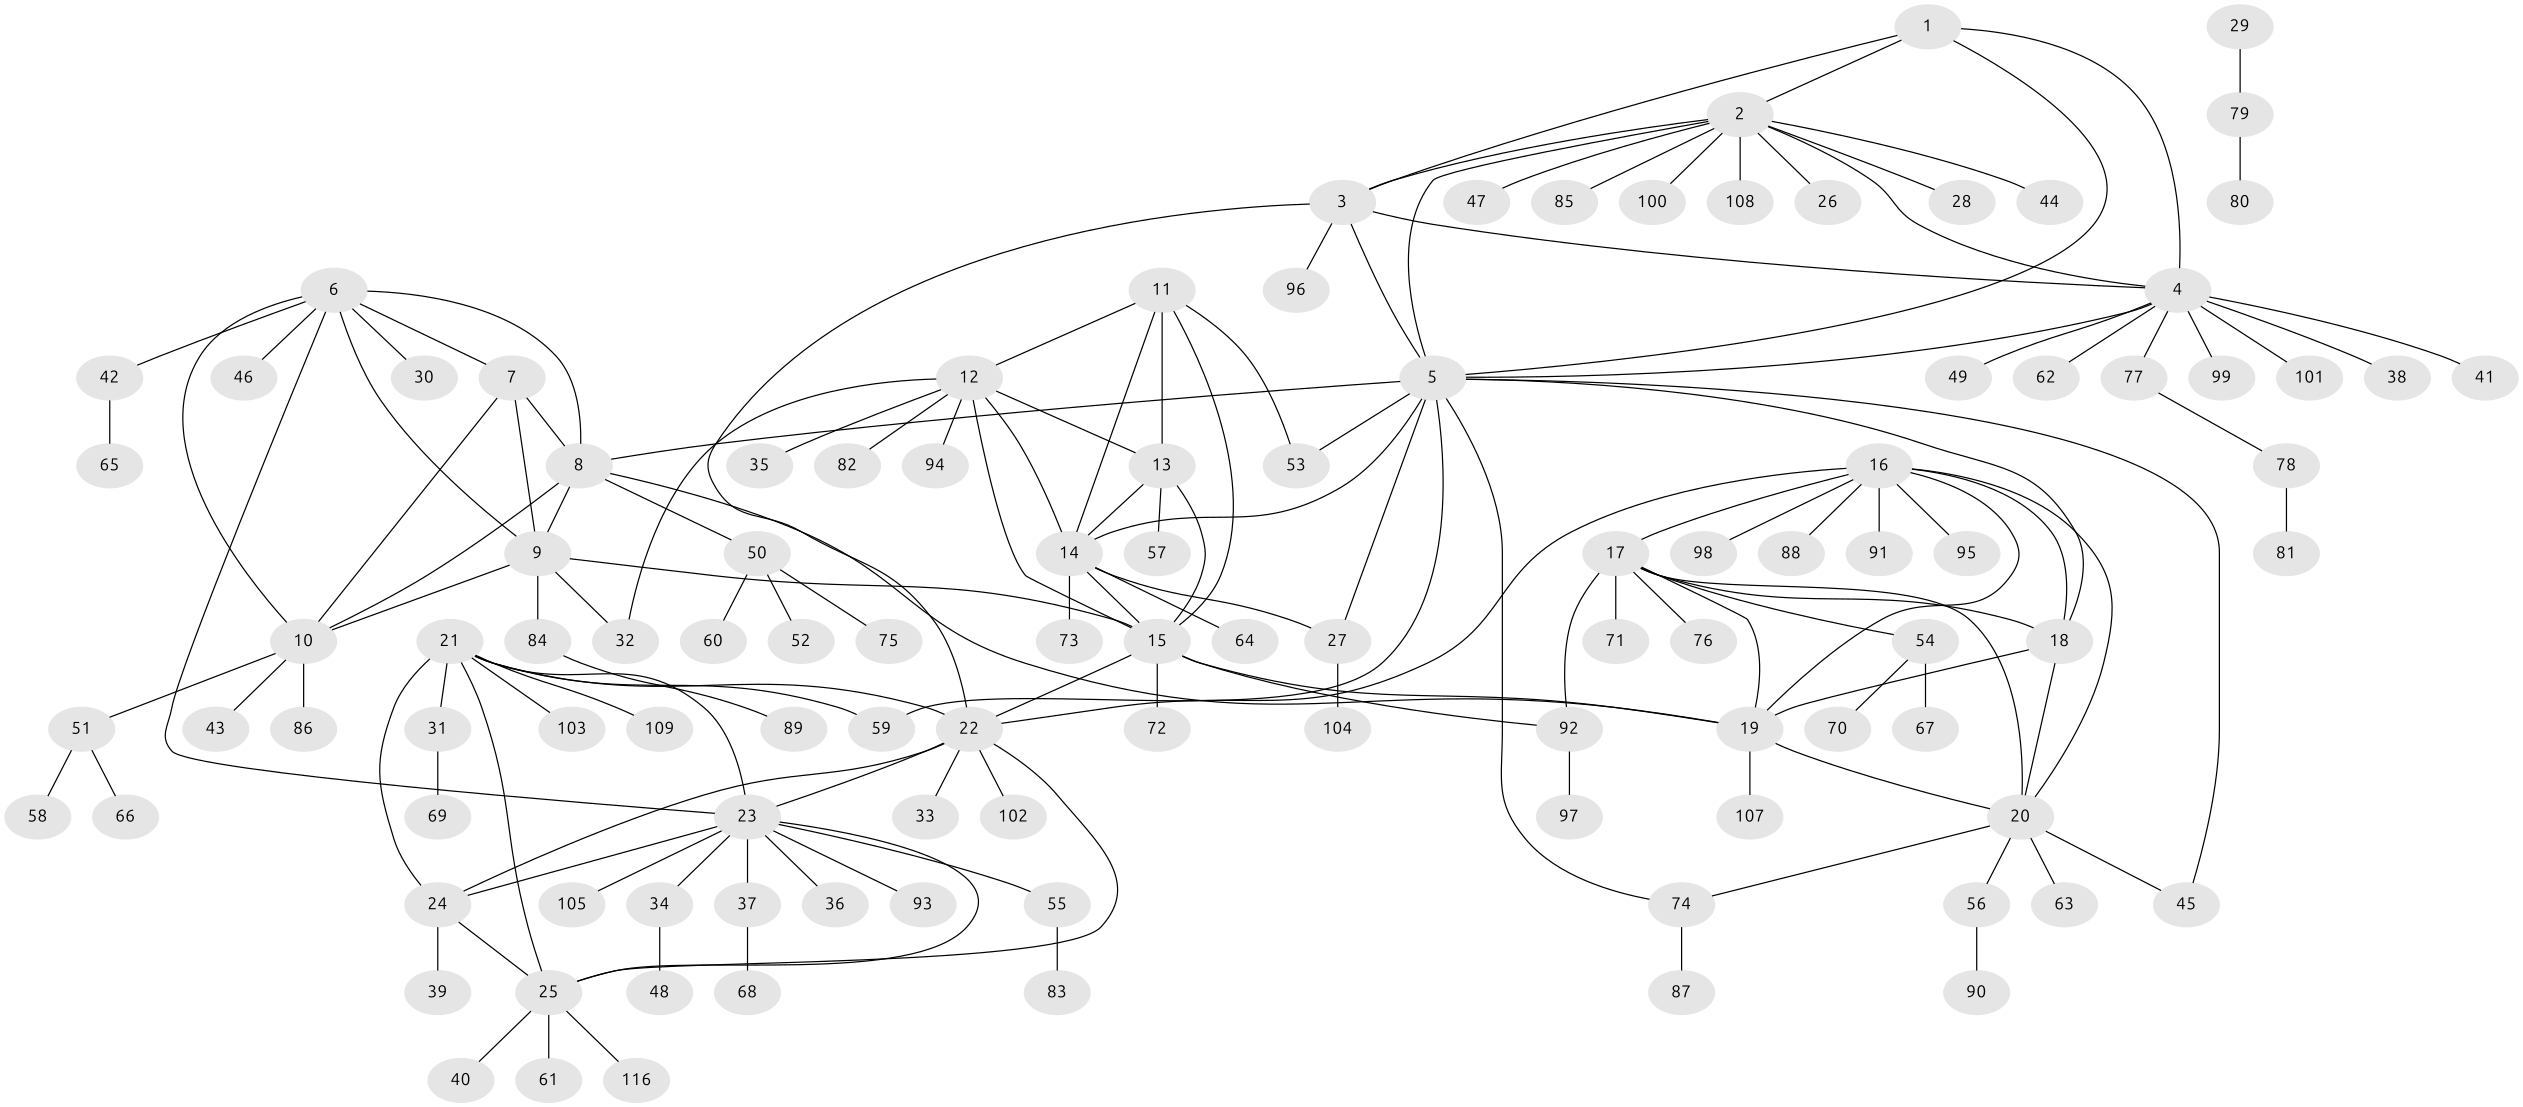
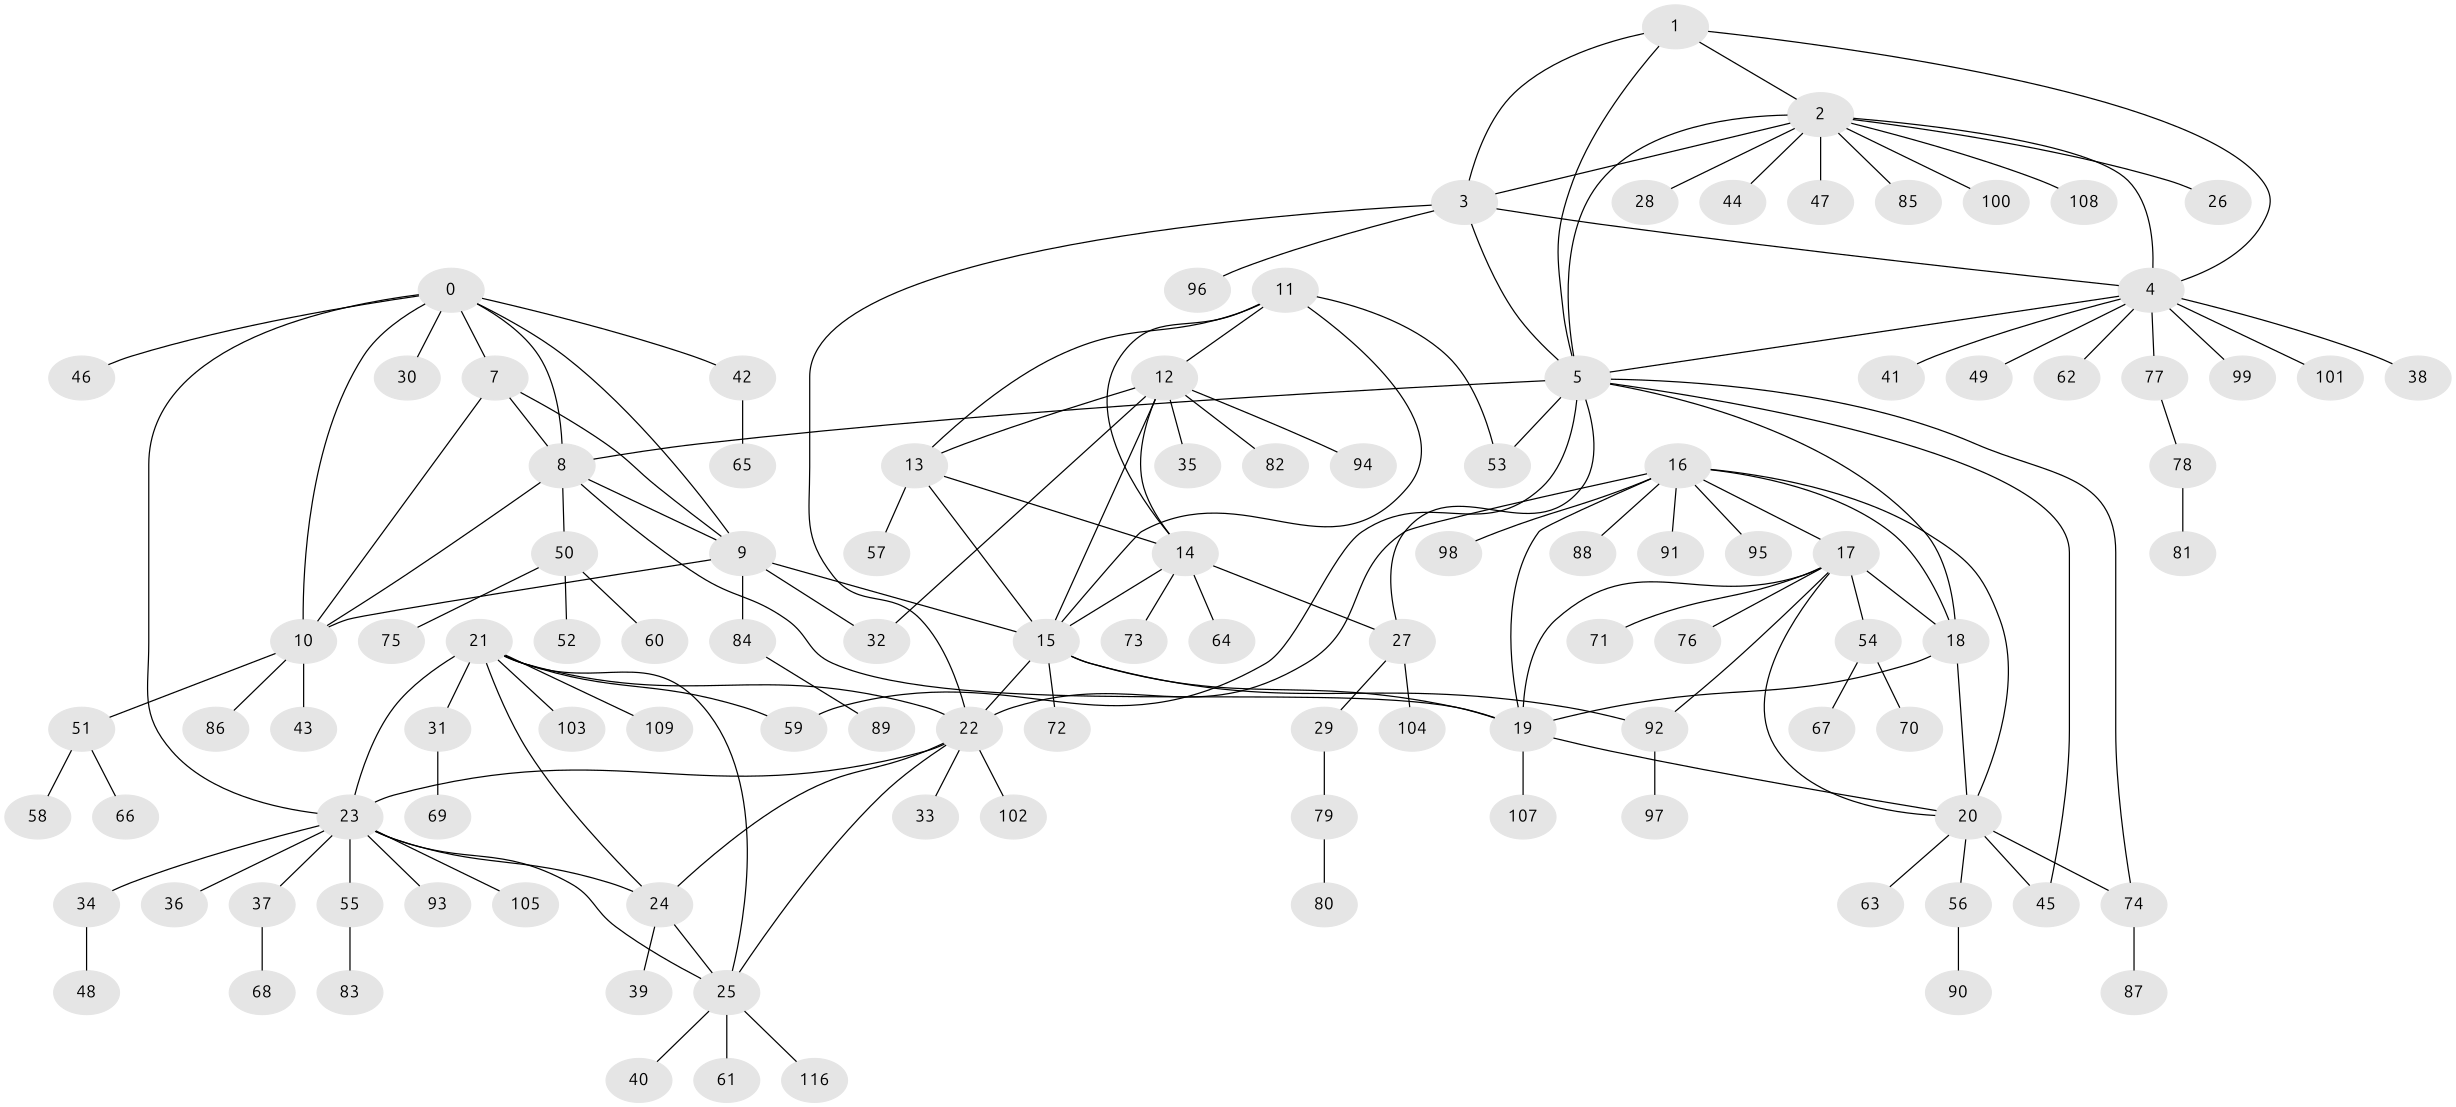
  graph {
    fontname=Ubuntu
    node [color=gray90 fontname=Ubuntu style=filled]
    edge [fontname=Ubuntu]
    1
    2
    3
    4
    5
    26
    28
    44
    47
    85
    100
    108
    22
    96
    38
    41
    49
    62
    77
    99
    101
    8
    14
    18
    27
    45
    53
    59
    74
    23
    24
    25
    33
    102
    78
    9
    10
    19
    50
    15
    64
    73
    20
    29
    104
    87
-   6
+   6 [label=0]
    7
    30
    42
    46
    32
    84
    43
    51
    86
    34
    36
    37
    55
    93
    105
    65
    107
    52
    60
    75
    72
    92
    89
    58
    66
    11
    12
    13
    35
    82
    94
    57
    97
    16
    17
    88
    91
    95
    98
    54
    71
    76
    56
    63
    67
    70
    90
    21
    31
    103
    109
    39
    40
    61
    n102 [label=116]
    69
    48
    68
    83
    79
    80
    81
    1 -- 2
    1 -- 3
    1 -- 4
    1 -- 5
    2 -- 3
    2 -- 4
    2 -- 5
    2 -- 26
    2 -- 28
    2 -- 44
    2 -- 47
    2 -- 85
    2 -- 100
    2 -- 108
    3 -- 4
    3 -- 5
    3 -- 22
    3 -- 96
    4 -- 5
    4 -- 38
    4 -- 41
    4 -- 49
    4 -- 62
    4 -- 77
    4 -- 99
    4 -- 101
    5 -- 8
-   5 -- 14
    5 -- 18
    5 -- 27
    5 -- 45
    5 -- 53
    5 -- 59
    5 -- 74
    22 -- 23
    22 -- 24
    22 -- 25
    22 -- 33
    22 -- 102
    77 -- 78
    8 -- 9
    8 -- 10
    8 -- 19
    8 -- 50
    14 -- 27
    14 -- 15
    14 -- 64
    14 -- 73
    18 -- 19
    18 -- 20
+   27 -- 29
    27 -- 104
    74 -- 87
    23 -- 24
    23 -- 25
    23 -- 34
    23 -- 36
    23 -- 37
    23 -- 55
    23 -- 93
    23 -- 105
    24 -- 25
    24 -- 39
    25 -- 40
    25 -- 61
    25 -- n102
    78 -- 81
    9 -- 10
    9 -- 15
    9 -- 32
    9 -- 84
    10 -- 43
    10 -- 51
    10 -- 86
    19 -- 20
    19 -- 107
    50 -- 52
    50 -- 60
    50 -- 75
    15 -- 22
    15 -- 19
    15 -- 72
    15 -- 92
    20 -- 45
    20 -- 74
    20 -- 56
    20 -- 63
    29 -- 79
    6 -- 8
    6 -- 23
    6 -- 9
    6 -- 10
    6 -- 7
    6 -- 30
    6 -- 42
    6 -- 46
    7 -- 8
    7 -- 9
    7 -- 10
    42 -- 65
    84 -- 89
    51 -- 58
    51 -- 66
    34 -- 48
    37 -- 68
    55 -- 83
    92 -- 97
    11 -- 14
    11 -- 53
    11 -- 15
    11 -- 12
    11 -- 13
    12 -- 14
    12 -- 15
    12 -- 32
    12 -- 13
    12 -- 35
    12 -- 82
    12 -- 94
    13 -- 14
    13 -- 15
    13 -- 57
    16 -- 22
    16 -- 18
    16 -- 19
    16 -- 20
    16 -- 17
    16 -- 88
    16 -- 91
    16 -- 95
    16 -- 98
    17 -- 18
    17 -- 19
    17 -- 20
    17 -- 92
    17 -- 54
    17 -- 71
    17 -- 76
    54 -- 67
    54 -- 70
    56 -- 90
    21 -- 22
    21 -- 59
    21 -- 23
    21 -- 24
    21 -- 25
    21 -- 31
    21 -- 103
    21 -- 109
    31 -- 69
    79 -- 80
  }
